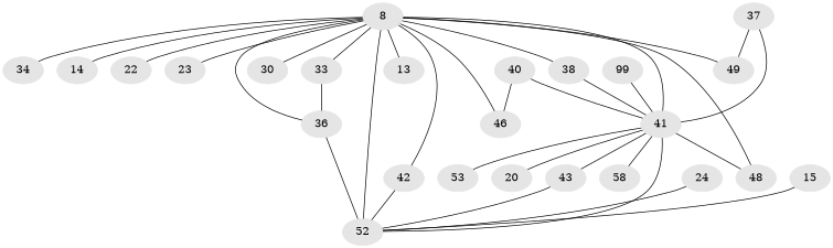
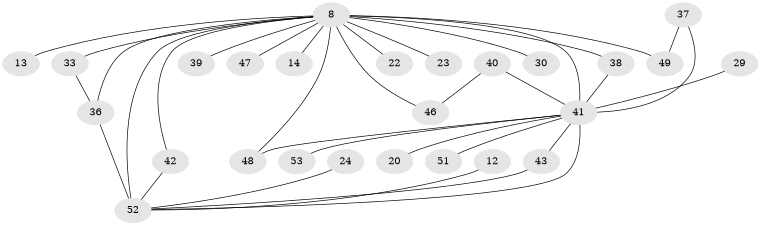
  graph {
    node [color=gray90 style=filled]
    8 [super="+5+7"]
    13
    14
    22
    23
    30
    33 [super="+25"]
-   34
+   34 [label=39]
    38
    41 [super="+20+10+9"]
    42 [super="+32"]
    46
+   47 [super="+26"]
    48
    49 [super="+45"]
    52 [super="+39+44+35"]
    36
    24
    43
    n20 [label=20]
-   51 [label=58]
+   51
    53
-   12 [label=15]
-   29 [label=99]
+   12
+   29
    37
    40 [super="+28"]
    8 -- 13 [weight=2]
    8 -- 14 [weight=2]
    8 -- 22 [weight=2]
    8 -- 23 [weight=2]
    8 -- 30
    8 -- 33 [weight=3]
    8 -- 34 [weight=2]
    8 -- 38
    8 -- 41 [weight=18]
    8 -- 42
    8 -- 46
+   8 -- 47 [weight=3]
    8 -- 48
    8 -- 49 [weight=4]
    8 -- 52 [weight=15]
    8 -- 36
    33 -- 36
    38 -- 41
    41 -- 48
    41 -- 52 [weight=9]
    41 -- 43
    41 -- n20 [weight=2]
    41 -- 51
    41 -- 53
    42 -- 52 [weight=2]
    36 -- 52
    24 -- 52
    43 -- 52
    12 -- 52 [weight=2]
    29 -- 41 [weight=2]
    37 -- 41 [weight=2]
    37 -- 49 [weight=2]
    40 -- 41 [weight=4]
    40 -- 46
  }
